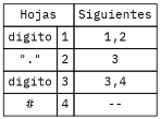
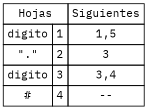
  digraph {
    fontname="IBM Plex Mono"
-   n1 [label=< <TABLE BORDER="0" CELLBORDER="1" CELLSPACING="0" CELLPADDING="4"> <TR> <TD COLSPAN="2">Hojas</TD> <TD>Siguientes</TD> </TR> <TR> <TD>digito</TD> <TD>1</TD> <TD>1,2</TD> </TR> <TR> <TD>"."</TD> <TD>2</TD> <TD>3</TD> </TR> <TR> <TD>digito</TD> <TD>3</TD> <TD>3,4</TD> </TR> <TR> <TD>#</TD> <TD>4</TD> <TD>--</TD> </TR> </TABLE>> margin=0 shape=none fontname="IBM Plex Mono"]
+   n1 [label=< <TABLE BORDER="0" CELLBORDER="1" CELLSPACING="0" CELLPADDING="4"> <TR> <TD COLSPAN="2">Hojas</TD> <TD>Siguientes</TD> </TR> <TR> <TD>digito</TD> <TD>1</TD> <TD>1,5</TD> </TR> <TR> <TD>"."</TD> <TD>2</TD> <TD>3</TD> </TR> <TR> <TD>digito</TD> <TD>3</TD> <TD>3,4</TD> </TR> <TR> <TD>#</TD> <TD>4</TD> <TD>--</TD> </TR> </TABLE>> margin=0 shape=none fontname="IBM Plex Mono"]
  }
